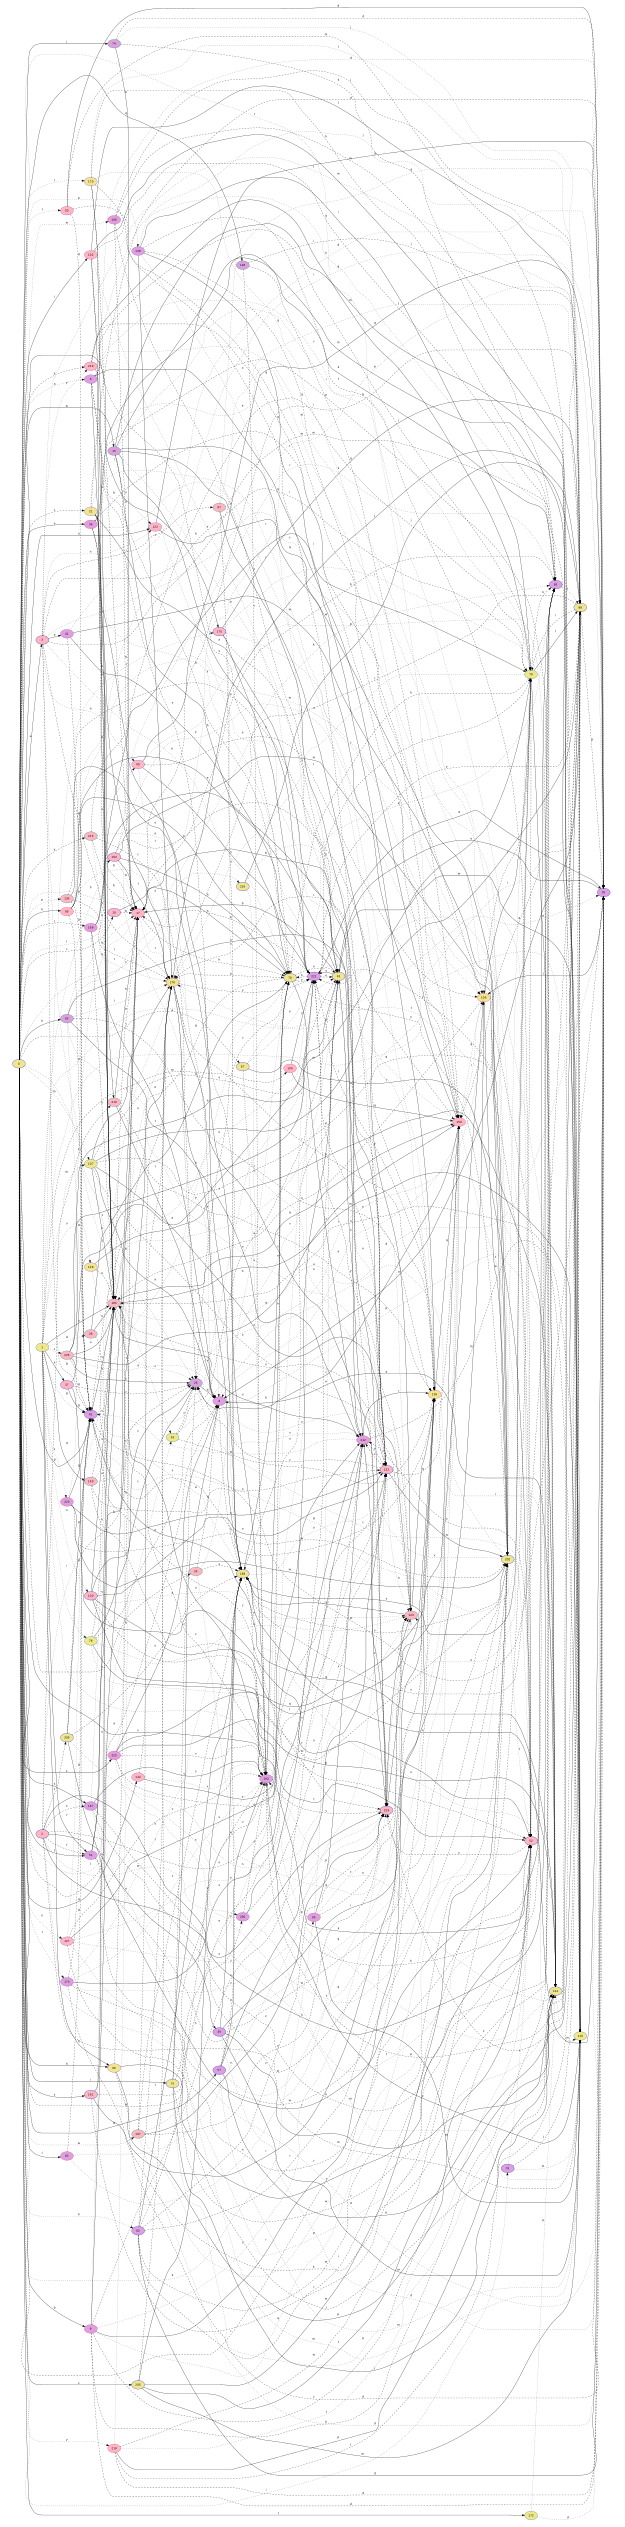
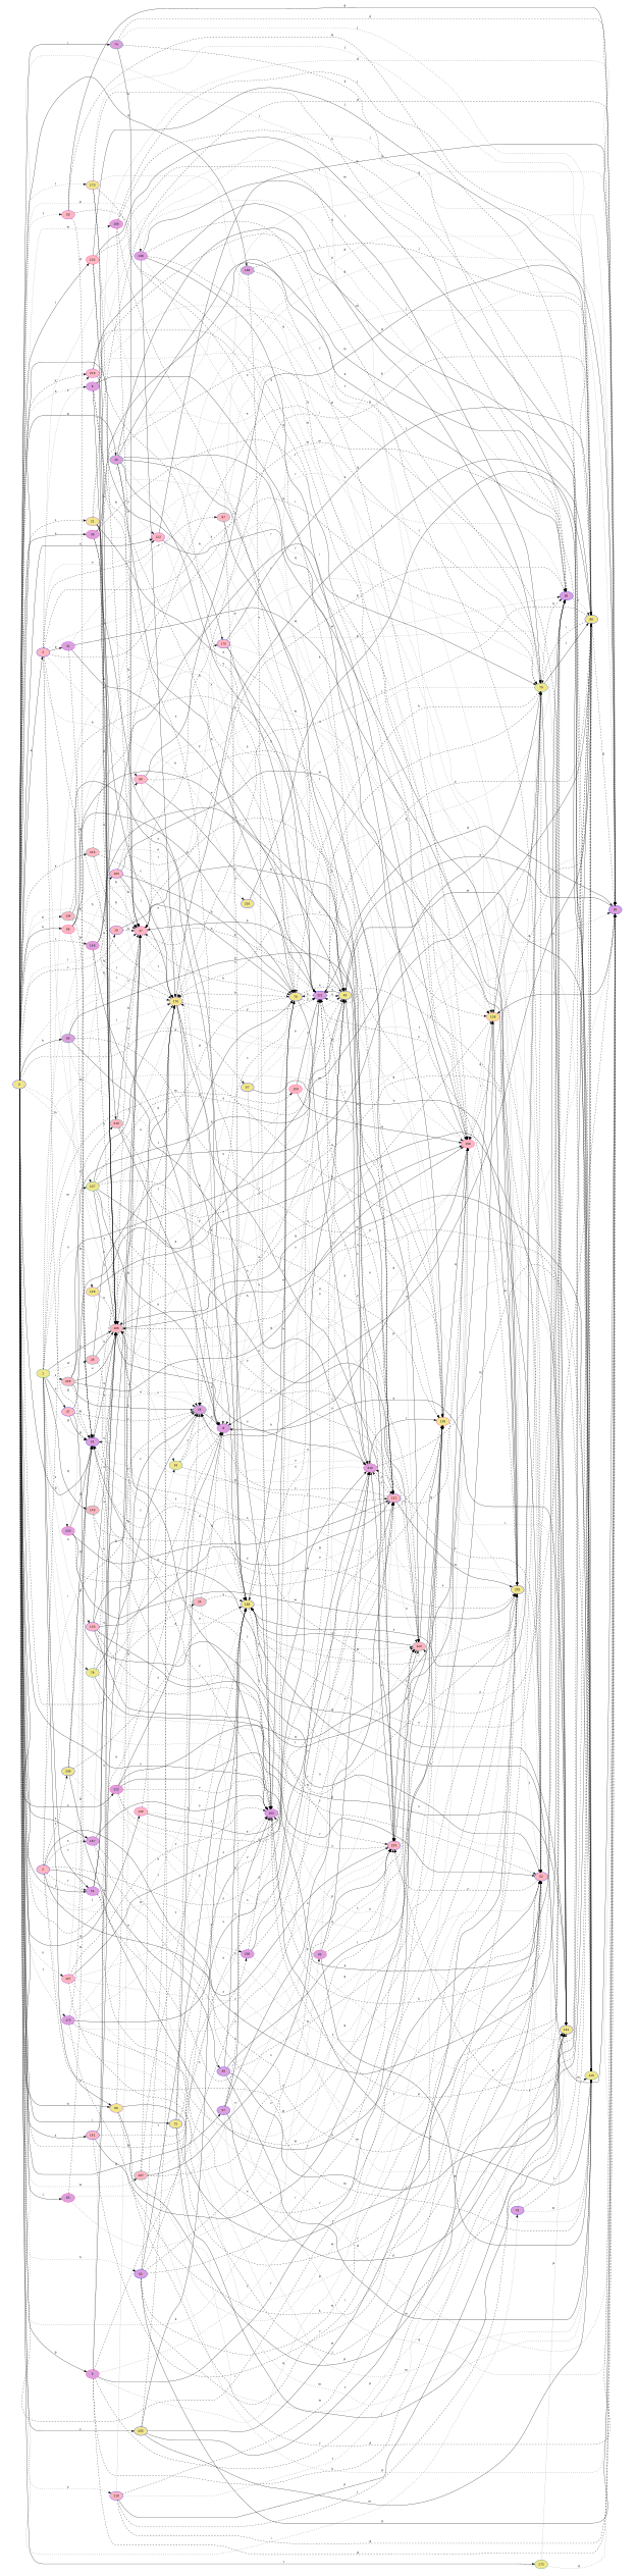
  strict digraph {
    fontname="Liberation Sans"
    rankdir=LR
    node [color=blue fillcolor=lightpink fontname="Liberation Sans" style=filled]
    edge [fontname="Liberation Sans" style=solid]
    0 [fillcolor=khaki]
    3
    6 [color=purple fillcolor=plum]
    8 [color=purple fillcolor=plum]
    9 [color=deeppink fillcolor=plum]
    15 [color=teal fillcolor=plum]
    17 [color=purple]
    19
    21 [color=purple fillcolor=khaki]
    24 [color=teal]
    26 [color=teal fillcolor=plum]
    36 [color=deeppink fillcolor=plum]
    50 [color=purple]
    51 [color=purple fillcolor=plum]
    57 [fillcolor=plum]
    61 [fillcolor=plum]
    62 [fillcolor=plum]
    65 [color=teal fillcolor=plum]
    66 [color=purple fillcolor=khaki]
    74 [color=teal fillcolor=plum]
    75 [fillcolor=khaki]
    76 [fillcolor=plum]
    83 [color=deeppink fillcolor=plum]
    86 [color=teal fillcolor=khaki]
    89 [color=deeppink]
    95 [color=deeppink fillcolor=plum]
    97 [fillcolor=khaki]
    102 [color=deeppink]
    103
    106 [color=deeppink fillcolor=khaki]
    107 [color=teal fillcolor=khaki]
    122 [color=purple]
    127 [color=purple]
    134 [color=teal]
    138 [color=purple fillcolor=plum]
    142 [color=purple]
    148 [color=teal fillcolor=plum]
    n38 [color=deeppink fillcolor=khaki label=155]
    161
    167 [color=purple fillcolor=plum]
    169 [color=deeppink fillcolor=plum]
    170 [color=purple fillcolor=khaki]
    172 [color=teal fillcolor=khaki]
    173 [color=purple fillcolor=plum]
    175
    193 [color=purple fillcolor=plum]
    196 [color=deeppink fillcolor=plum]
    197 [color=teal]
    200 [color=purple fillcolor=plum]
    205 [fillcolor=khaki]
    215 [color=teal]
    216 [fillcolor=khaki]
-   218 [color=deeppink]
+   218
    219 [color=purple]
    222 [color=deeppink fillcolor=plum]
    69 [color=purple]
    115 [color=teal fillcolor=khaki]
    176 [color=purple fillcolor=khaki]
    41 [color=purple fillcolor=plum]
    52
    70 [fillcolor=khaki]
    79 [color=teal fillcolor=khaki]
    87 [color=teal]
    88 [fillcolor=khaki]
    35 [fillcolor=plum]
    96 [fillcolor=plum]
    202 [fillcolor=khaki]
    210 [color=teal]
    150 [color=deeppink]
    168 [fillcolor=khaki]
    141 [fillcolor=khaki]
    132
    43 [fillcolor=khaki]
    212 [color=deeppink fillcolor=plum]
    185 [color=teal]
    229
    221 [fillcolor=plum]
    123 [color=teal]
    1 [color=teal fillcolor=khaki]
    28 [color=teal]
    37
    78 [color=teal fillcolor=khaki]
    109 [color=deeppink]
    128 [color=purple fillcolor=khaki]
    130
    149 [color=teal]
    223 [color=deeppink fillcolor=plum]
    226 [color=teal]
    2
    39 [fillcolor=plum]
    209 [fillcolor=khaki]
    0 -> 3 [label=a]
    0 -> 6 [label=a style=dotted]
    0 -> 8 [label=a style=dashed]
    0 -> 9 [label=b]
    0 -> 15 [label=b]
    0 -> 17 [label=b style=dotted]
    0 -> 19 [label=c style=dashed]
    0 -> 21 [label=c style=dashed]
    0 -> 24 [label=c style=dashed]
    0 -> 26 [label=c style=dotted]
    0 -> 36 [label=e]
    0 -> 50 [label=f style=dotted]
    0 -> 51 [label=f]
    0 -> 57 [label=g]
    0 -> 61 [label=g]
    0 -> 62 [label=h style=dotted]
    0 -> 65 [label=h]
    0 -> 66 [label=h]
    0 -> 74 [label=i]
    0 -> 75 [label=i]
    0 -> 76 [label=i style=dotted]
    0 -> 83 [label=j]
    0 -> 86 [label=j style=dotted]
    0 -> 89 [label=k]
    0 -> 95 [label=k style=dotted]
    0 -> 97 [label=l style=dashed]
    0 -> 102 [label=l]
    0 -> 103 [label=l style=dotted]
    0 -> 106 [label=l style=dotted]
    0 -> 107 [label=m style=dotted]
    0 -> 122 [label=n]
    0 -> 127 [label=o style=dotted]
    0 -> 134 [label=p style=dotted]
    0 -> 138 [label=p style=dotted]
    0 -> 142 [label=q]
    0 -> 148 [label=q]
    0 -> n38 [label=r style=dashed]
    0 -> 161 [label=s]
    0 -> 167 [label=s]
    0 -> 169 [label=t style=dashed]
    0 -> 170 [label=t style=dotted]
    0 -> 172 [label=t]
    0 -> 173 [label=t style=dotted]
    0 -> 175 [label=t]
    0 -> 193 [label=v]
    0 -> 196 [label=w style=dotted]
    0 -> 197 [label=w style=dotted]
    0 -> 200 [label=w style=dashed]
    0 -> 205 [label=x]
    0 -> 215 [label=y style=dashed]
    0 -> 216 [label=y style=dotted]
    0 -> 218 [label=y style=dotted]
    0 -> 219 [label=y style=dashed]
    0 -> 222 [label=z]
    3 -> 61 [label=g style=dashed]
    3 -> 86 [label=j style=dotted]
    3 -> 122 [label=n style=dotted]
    3 -> 219 [label=y style=dotted]
    3 -> 69 [label=h style=dotted]
    3 -> 115 [label=m style=dashed]
    3 -> 176 [label=t style=dashed]
    3 -> 41 [label=e]
    3 -> 52 [label=f style=dotted]
    3 -> 70 [label=h style=dotted]
    3 -> 79 [label=i style=dashed]
    3 -> 87 [label=j style=dashed]
    3 -> 88 [label=j style=dotted]
    6 -> 52 [label=f style=dotted]
    6 -> 70 [label=h style=dashed]
    6 -> 79 [label=i style=dashed]
    6 -> 35 [label=d style=dotted]
    6 -> 96 [label=k style=dotted]
    6 -> 202 [label=w style=dotted]
    6 -> 210 [label=x]
    6 -> 150 [label=q]
    6 -> 168 [label=s style=dashed]
    8 -> 168 [label=s style=dashed]
    8 -> 141 [label=p style=dotted]
    8 -> 132 [label=o style=dotted]
    8 -> 43 [label=e style=dotted]
    8 -> 212 [label=x style=dotted]
    9 -> 17 [label=b]
    9 -> n38 [label=r]
    9 -> 52 [label=f style=dashed]
    9 -> 35 [label=d style=dashed]
    9 -> 96 [label=k style=dashed]
    9 -> 150 [label=q style=dotted]
    9 -> 212 [label=x style=dashed]
    9 -> 185 [label=u style=dotted]
    9 -> 229 [label=z style=dotted]
    15 -> 17 [label=b style=dashed]
    15 -> 122 [label=n style=dotted]
    15 -> 115 [label=m]
    15 -> 70 [label=h]
    15 -> 79 [label=i style=dotted]
    15 -> 96 [label=k]
    15 -> 150 [label=q]
    15 -> 43 [label=e style=dotted]
    15 -> 229 [label=z]
    15 -> 221 [label=y]
    17 -> 176 [label=t style=dotted]
    17 -> 70 [label=h style=dashed]
    19 -> 17 [label=b style=dashed]
    19 -> 70 [label=h]
    21 -> 17 [label=b style=dashed]
    21 -> n38 [label=r style=dotted]
    21 -> 176 [label=t]
    21 -> 35 [label=d style=dashed]
    21 -> 202 [label=w style=dotted]
    21 -> 43 [label=e]
    21 -> 185 [label=p]
    21 -> 221 [label=y style=dotted]
    24 -> 8 [label=a style=dashed]
    24 -> 70 [label=h style=dotted]
    24 -> 150 [label=q style=dotted]
    24 -> 168 [label=s style=dashed]
    26 -> 8 [label=a]
    26 -> 106 [label=l style=dotted]
    36 -> 106 [label=l style=dashed]
    36 -> n38 [label=r style=dotted]
    36 -> 193 [label=v]
    36 -> 115 [label=m]
    36 -> 141 [label=p style=dashed]
    36 -> 185 [label=u style=dashed]
    50 -> 61 [label=g style=dashed]
    50 -> 115 [label=m style=dashed]
    50 -> 35 [label=d]
    50 -> 150 [label=q style=dashed]
    51 -> 17 [label=b]
    51 -> 52 [label=f style=dashed]
    51 -> 202 [label=w style=dashed]
    51 -> 185 [label=u]
    57 -> 193 [label=v]
    57 -> 115 [label=m style=dotted]
    57 -> 150 [label=q style=dotted]
    57 -> 168 [label=s style=dashed]
    57 -> 141 [label=p]
    57 -> 132 [label=o]
    61 -> 185 [label=u]
    61 -> 229 [label=z style=dashed]
    62 -> n38 [label=r style=dashed]
    62 -> 193 [label=v style=dashed]
    62 -> 176 [label=t style=dashed]
    62 -> 79 [label=i style=dashed]
    62 -> 35 [label=d]
    62 -> 202 [label=w style=dashed]
    62 -> 168 [label=s]
    62 -> 229 [label=z style=dashed]
    65 -> 17 [label=b style=dotted]
    65 -> 61 [label=g style=dotted]
    65 -> n38 [label=r style=dashed]
    65 -> 176 [label=t style=dotted]
    65 -> 96 [label=k style=dotted]
    65 -> 132 [label=o]
    65 -> 212 [label=x]
    65 -> 123 [label=n style=dotted]
    66 -> 17 [label=b style=dashed]
    66 -> 52 [label=f]
    66 -> 35 [label=d style=dashed]
    66 -> 141 [label=p]
    74 -> 17 [label=b]
    74 -> 88 [label=j style=dotted]
    74 -> 35 [label=d style=dashed]
    74 -> 96 [label=k style=dashed]
    75 -> 8 [label=a]
    75 -> 26 [label=c style=dashed]
    75 -> 52 [label=f style=dashed]
    75 -> 70 [label=h style=dashed]
    75 -> 88 [label=j]
    75 -> 141 [label=p style=dotted]
    76 -> 115 [label=m style=dotted]
    76 -> 52 [label=f style=dotted]
    76 -> 88 [label=j style=dashed]
    83 -> 61 [label=g style=dashed]
    83 -> 132 [label=o style=dotted]
    83 -> 123 [label=n style=dotted]
    86 -> 26 [label=c style=dashed]
    86 -> n38 [label=r style=dashed]
    86 -> 35 [label=d style=dotted]
    86 -> 43 [label=e style=dashed]
    89 -> 61 [label=g style=dashed]
    89 -> 176 [label=t style=dotted]
    89 -> 70 [label=h]
    89 -> 35 [label=d style=dotted]
    89 -> 202 [label=w style=dotted]
    89 -> 168 [label=s style=dotted]
    89 -> 43 [label=e]
    95 -> 115 [label=m]
    95 -> 43 [label=e style=dotted]
    95 -> 212 [label=x]
    95 -> 229 [label=z style=dotted]
    95 -> 123 [label=n style=dashed]
    97 -> 193 [label=v style=dotted]
    97 -> 52 [label=f]
    97 -> 96 [label=k style=dotted]
    97 -> 132 [label=o style=dotted]
    97 -> 43 [label=e style=dotted]
    102 -> 115 [label=m]
    102 -> 70 [label=h style=dashed]
    102 -> 88 [label=j]
    102 -> 96 [label=k style=dashed]
    102 -> 185 [label=u]
    102 -> 221 [label=y style=dotted]
    103 -> 8 [label=a style=dotted]
    103 -> 17 [label=b style=dotted]
    103 -> 106 [label=l style=dotted]
    103 -> n38 [label=r style=dashed]
    103 -> 176 [label=t]
    103 -> 70 [label=h]
    103 -> 96 [label=k style=dotted]
    103 -> 202 [label=w]
    106 -> 79 [label=i]
    106 -> 202 [label=w]
    106 -> 150 [label=q style=dotted]
    106 -> 185 [label=u style=dashed]
    107 -> 8 [label=a]
    107 -> 176 [label=t]
    107 -> 88 [label=j]
    107 -> 141 [label=p style=dashed]
    107 -> 132 [label=o style=dashed]
    107 -> 43 [label=e style=dashed]
    107 -> 185 [label=u]
    107 -> 123 [label=n]
    122 -> 35 [label=d]
    122 -> 202 [label=w]
    122 -> 43 [label=e style=dotted]
    127 -> 61 [label=g style=dotted]
    127 -> 193 [label=v style=dashed]
    127 -> 88 [label=j style=dashed]
    127 -> 141 [label=p style=dotted]
    127 -> 132 [label=o style=dotted]
    127 -> 212 [label=x]
    127 -> 229 [label=z style=dotted]
    134 -> 61 [label=g style=dashed]
    134 -> 176 [label=t style=dashed]
    134 -> 168 [label=s]
    134 -> 132 [label=o style=dashed]
    138 -> n38 [label=r]
    138 -> 176 [label=t]
    138 -> 52 [label=f style=dashed]
    138 -> 79 [label=i]
    138 -> 88 [label=j style=dotted]
    138 -> 150 [label=q style=dashed]
    138 -> 43 [label=e style=dotted]
    142 -> 193 [label=v style=dotted]
    142 -> 176 [label=t style=dashed]
    142 -> 43 [label=e]
    148 -> 193 [label=v style=dashed]
    148 -> 88 [label=j style=dashed]
    148 -> 150 [label=q style=dashed]
    n38 -> 150 [label=q]
    n38 -> 229 [label=z]
    n38 -> 221 [label=y style=dashed]
    161 -> n38 [label=r]
    161 -> 176 [label=t]
    161 -> 52 [label=f style=dashed]
    161 -> 43 [label=e style=dashed]
    161 -> 185 [label=u style=dotted]
    167 -> 193 [label=v]
    167 -> 115 [label=m style=dashed]
    167 -> 35 [label=d style=dotted]
    167 -> 96 [label=k style=dashed]
    167 -> 185 [label=u style=dotted]
    169 -> 8 [label=a]
    169 -> 79 [label=i]
    169 -> 212 [label=x]
    169 -> 185 [label=u style=dashed]
    170 -> 17 [label=b style=dashed]
    170 -> 88 [label=j style=dotted]
    170 -> 96 [label=k style=dashed]
    170 -> 150 [label=q style=dotted]
    170 -> 132 [label=o style=dashed]
    170 -> 185 [label=u]
    172 -> 35 [label=d style=dotted]
    172 -> 141 [label=p style=dotted]
    173 -> 61 [label=g style=dashed]
    173 -> 193 [label=v style=dotted]
    173 -> 96 [label=k style=dashed]
    173 -> 202 [label=w style=dashed]
    173 -> 168 [label=s style=dotted]
    173 -> 212 [label=x]
    173 -> 229 [label=z style=dotted]
    175 -> 106 [label=l style=dotted]
    175 -> 79 [label=i style=dotted]
    175 -> 88 [label=j]
    175 -> 168 [label=s style=dotted]
    175 -> 229 [label=z style=dashed]
    175 -> 221 [label=y]
    193 -> 70 [label=h]
    193 -> 96 [label=k style=dashed]
    193 -> 141 [label=p style=dashed]
    193 -> 185 [label=u]
    196 -> 17 [label=b style=dashed]
    196 -> 115 [label=m style=dashed]
    196 -> 88 [label=j style=dashed]
    196 -> 43 [label=e style=dashed]
    197 -> 176 [label=t style=dashed]
    197 -> 35 [label=d style=dotted]
    197 -> 202 [label=w style=dotted]
    197 -> 168 [label=s style=dashed]
    197 -> 229 [label=z]
    197 -> 221 [label=y style=dotted]
    197 -> 123 [label=n style=dashed]
    200 -> 193 [label=v style=dashed]
    200 -> 52 [label=f style=dotted]
    200 -> 132 [label=o style=dashed]
    200 -> 212 [label=x]
    205 -> 115 [label=m]
    205 -> 176 [label=t style=dashed]
    205 -> 52 [label=f]
    205 -> 202 [label=w]
    205 -> 168 [label=s]
    215 -> 8 [label=a style=dotted]
    215 -> 17 [label=b style=dashed]
    215 -> 26 [label=c style=dashed]
    215 -> 79 [label=i style=dashed]
    215 -> 185 [label=u style=dotted]
    216 -> 193 [label=v style=dotted]
    216 -> 88 [label=j]
    216 -> 123 [label=n style=dotted]
    218 -> 17 [label=b style=dotted]
    218 -> 52 [label=f style=dotted]
    218 -> 88 [label=j style=dashed]
    218 -> 35 [label=d style=dashed]
    218 -> 202 [label=w style=dashed]
    218 -> 141 [label=p]
    219 -> 79 [label=i]
    219 -> 150 [label=q style=dashed]
    219 -> 185 [label=u]
    222 -> 8 [label=a]
    222 -> 17 [label=b style=dotted]
    222 -> 193 [label=v style=dashed]
    222 -> 115 [label=m style=dotted]
    222 -> 52 [label=f style=dotted]
    222 -> 96 [label=k]
    222 -> 150 [label=q]
    222 -> 132 [label=o style=dashed]
    69 -> 106 [label=l style=dashed]
    69 -> 176 [label=t style=dotted]
    69 -> 35 [label=d]
    69 -> 141 [label=p style=dotted]
    69 -> 221 [label=y]
    115 -> 193 [label=v]
    115 -> 168 [label=s style=dotted]
    115 -> 185 [label=u style=dashed]
    176 -> 26 [label=c style=dotted]
    176 -> n38 [label=r style=dashed]
    176 -> 70 [label=h style=dashed]
    176 -> 88 [label=j]
    176 -> 168 [label=s]
    176 -> 185 [label=u style=dotted]
    176 -> 229 [label=z]
    176 -> 221 [label=y style=dashed]
    41 -> 61 [label=g style=dashed]
    41 -> 35 [label=d style=dotted]
    41 -> 202 [label=w]
    41 -> 221 [label=y]
    52 -> 26 [label=c style=dotted]
    52 -> 212 [label=x style=dashed]
    52 -> 229 [label=z style=dashed]
    52 -> 221 [label=y style=dashed]
    70 -> 26 [label=c style=dashed]
    70 -> 61 [label=g style=dashed]
    70 -> 52 [label=f style=dotted]
    70 -> 43 [label=e style=dashed]
    70 -> 212 [label=x]
    70 -> 221 [label=y style=dashed]
    79 -> 61 [label=g style=dotted]
    79 -> 106 [label=l style=dashed]
    79 -> 176 [label=t style=dotted]
    79 -> 70 [label=h style=dashed]
    79 -> 88 [label=j]
    79 -> 96 [label=k style=dashed]
    79 -> 168 [label=s]
    79 -> 141 [label=p]
    79 -> 123 [label=n style=dotted]
    87 -> 88 [label=j style=dotted]
    87 -> 35 [label=d style=dotted]
    87 -> 168 [label=s style=dashed]
    87 -> 123 [label=n]
    88 -> 8 [label=a]
    88 -> 17 [label=b style=dashed]
    88 -> 176 [label=t style=dashed]
    88 -> 79 [label=i style=dashed]
    88 -> 35 [label=d style=dashed]
    88 -> 150 [label=q style=dashed]
    88 -> 168 [label=s style=dashed]
    88 -> 185 [label=u style=dotted]
    88 -> 229 [label=z style=dashed]
    88 -> 221 [label=y style=dashed]
    35 -> 17 [label=b style=dotted]
    35 -> 61 [label=g style=dashed]
    35 -> 106 [label=l]
    35 -> 168 [label=s]
    35 -> 43 [label=e]
    96 -> 17 [label=b style=dashed]
    96 -> 88 [label=j style=dotted]
    202 -> 52 [label=f style=dotted]
    202 -> 79 [label=i style=dotted]
    202 -> 168 [label=s style=dashed]
    202 -> 212 [label=x style=dotted]
    202 -> 185 [label=u style=dotted]
    202 -> 221 [label=y style=dashed]
    210 -> 8 [label=a]
    210 -> 17 [label=b]
    210 -> n38 [label=r style=dashed]
    150 -> 8 [label=a style=dotted]
    150 -> 26 [label=c]
    150 -> 106 [label=l style=dotted]
    150 -> 176 [label=t style=dashed]
    150 -> 52 [label=f style=dotted]
    168 -> 193 [label=v style=dashed]
    168 -> 70 [label=h]
    168 -> 132 [label=o style=dotted]
    141 -> 8 [label=a]
    141 -> 61 [label=g]
    141 -> n38 [label=r style=dotted]
    141 -> 115 [label=m style=dotted]
    141 -> 176 [label=t style=dotted]
    132 -> 17 [label=b]
    132 -> 26 [label=c style=dashed]
    132 -> 202 [label=w]
    132 -> 150 [label=q style=dashed]
    132 -> 43 [label=e style=dotted]
    132 -> 212 [label=x style=dashed]
    132 -> 221 [label=y style=dashed]
    132 -> 123 [label=n style=dotted]
    43 -> 17 [label=b]
    43 -> 115 [label=m]
    43 -> 168 [label=s style=dashed]
    43 -> 212 [label=x]
    43 -> 221 [label=y]
    212 -> 61 [label=g style=dotted]
    212 -> n38 [label=r]
    212 -> 115 [label=m style=dashed]
    212 -> 132 [label=o style=dashed]
    212 -> 185 [label=u]
    212 -> 229 [label=z]
    185 -> 17 [label=b style=dashed]
    185 -> 26 [label=c style=dotted]
    185 -> 193 [label=v style=dashed]
    185 -> 115 [label=m]
    185 -> 150 [label=q]
    185 -> 123 [label=n style=dashed]
    229 -> 193 [label=v style=dashed]
    229 -> 123 [label=n style=dotted]
    221 -> 17 [label=b style=dashed]
    221 -> 193 [label=v style=dotted]
    221 -> 70 [label=h style=dashed]
    221 -> 79 [label=i style=dashed]
    221 -> 35 [label=d]
    221 -> 150 [label=q style=dotted]
    221 -> 43 [label=e style=dashed]
    221 -> 185 [label=u style=dotted]
    123 -> n38 [label=r]
    123 -> 168 [label=s]
    123 -> 229 [label=z]
    123 -> 221 [label=y style=dashed]
    1 -> 51 [label=f]
    1 -> 61 [label=g style=dotted]
    1 -> 66 [label=h]
    1 -> 107 [label=m style=dotted]
    1 -> 175 [label=t style=dotted]
    1 -> 69 [label=h style=dotted]
    1 -> 115 [label=m style=dotted]
    1 -> 35 [label=d style=dotted]
    1 -> 141 [label=p style=dotted]
    1 -> 185 [label=u]
    1 -> 28 [label=d style=dotted]
    1 -> 37 [label=e]
    1 -> 78 [label=i style=dotted]
    1 -> 109 [label=m style=dashed]
    1 -> 128 [label=o style=dotted]
    1 -> 130 [label=o style=dotted]
    1 -> 149 [label=q]
    1 -> 223 [label=z style=dotted]
    1 -> 226 [label=z style=dotted]
    28 -> 70 [label=h]
    28 -> 202 [label=w style=dashed]
    28 -> 185 [label=u]
    37 -> 26 [label=c style=dashed]
    37 -> 61 [label=g]
    37 -> 52 [label=f]
    37 -> 221 [label=y]
    78 -> 8 [label=a style=dashed]
    78 -> 26 [label=c]
    78 -> 52 [label=f]
    78 -> 141 [label=p style=dotted]
    78 -> 185 [label=u style=dashed]
    78 -> 123 [label=n style=dotted]
    109 -> 150 [label=q]
    109 -> 221 [label=y]
    128 -> 168 [label=s style=dotted]
    128 -> 141 [label=p]
    128 -> 185 [label=u style=dashed]
    130 -> 26 [label=c]
    130 -> 106 [label=l]
    130 -> 202 [label=w style=dashed]
    130 -> 141 [label=p]
    130 -> 132 [label=o]
    130 -> 185 [label=u]
    130 -> 123 [label=n style=dotted]
    149 -> 52 [label=f style=dashed]
    149 -> 70 [label=h style=dotted]
    149 -> 132 [label=o style=dashed]
    149 -> 185 [label=u style=dashed]
    149 -> 221 [label=y style=dotted]
    223 -> 17 [label=b style=dotted]
    223 -> 61 [label=g]
    223 -> n38 [label=r style=dashed]
    223 -> 202 [label=w]
    223 -> 132 [label=o]
    226 -> 8 [label=a style=dotted]
    226 -> 26 [label=c]
    226 -> 61 [label=g style=dashed]
    226 -> 79 [label=i]
    226 -> 150 [label=q]
    226 -> 43 [label=e]
    226 -> 185 [label=u]
    2 -> 51 [label=f style=dashed]
    2 -> 167 [label=s style=dashed]
    2 -> 200 [label=w style=dotted]
    2 -> 115 [label=m style=dotted]
    2 -> 176 [label=t style=dotted]
    2 -> 96 [label=k]
    2 -> 202 [label=w style=dashed]
    2 -> 210 [label=x style=dashed]
    2 -> 132 [label=o style=dashed]
    2 -> 229 [label=z]
    2 -> 39 [label=e]
    2 -> 209 [label=x style=dashed]
    39 -> 106 [label=l]
    39 -> 115 [label=m]
    39 -> 88 [label=j]
    39 -> 35 [label=d style=dotted]
    39 -> 150 [label=q style=dotted]
    39 -> 168 [label=s]
    209 -> 26 [label=c style=dashed]
    209 -> 61 [label=g]
    209 -> 52 [label=f]
    209 -> 168 [label=s style=dashed]
    209 -> 123 [label=n style=dotted]
  }
